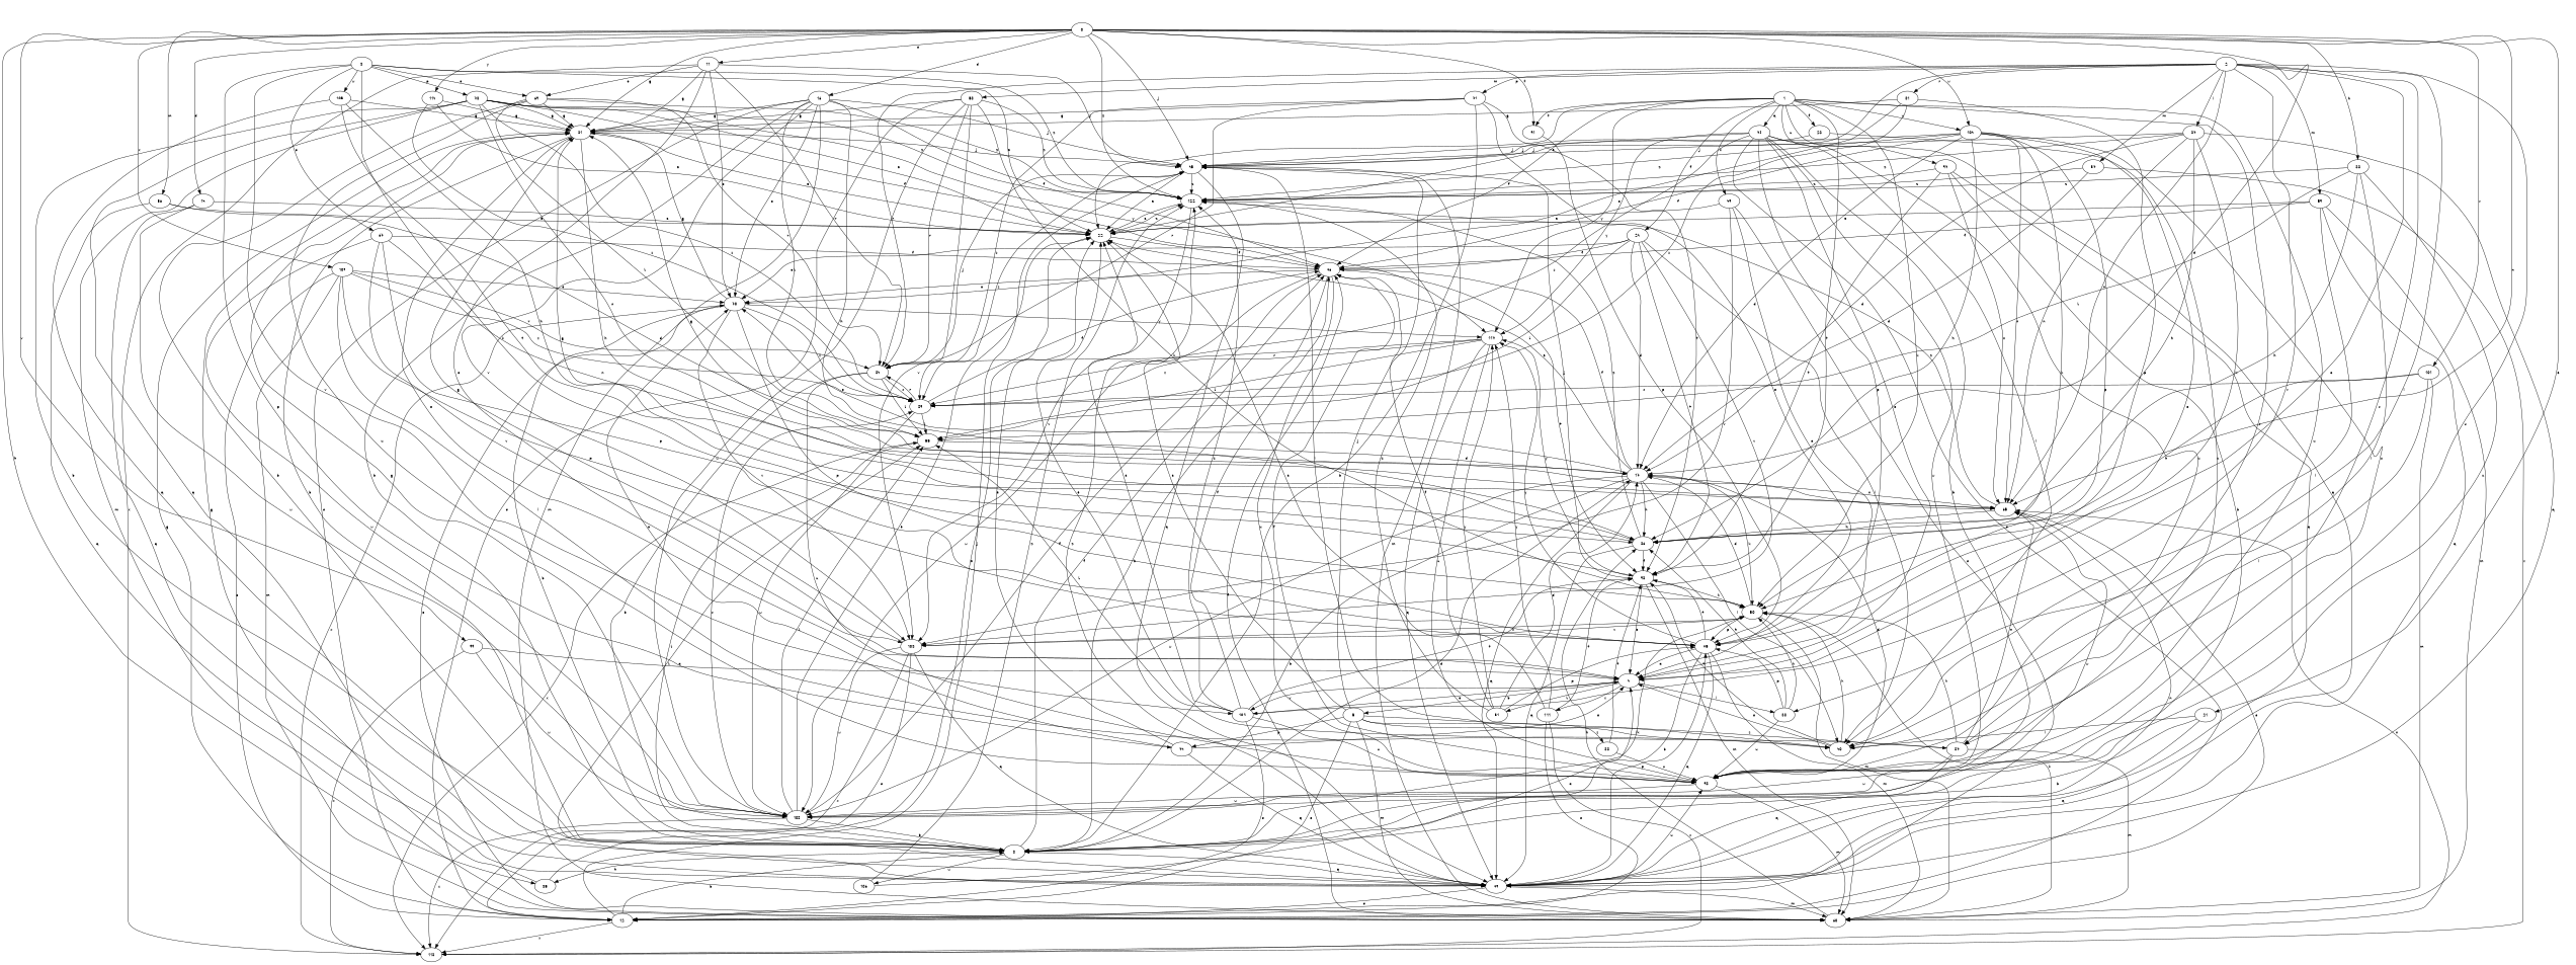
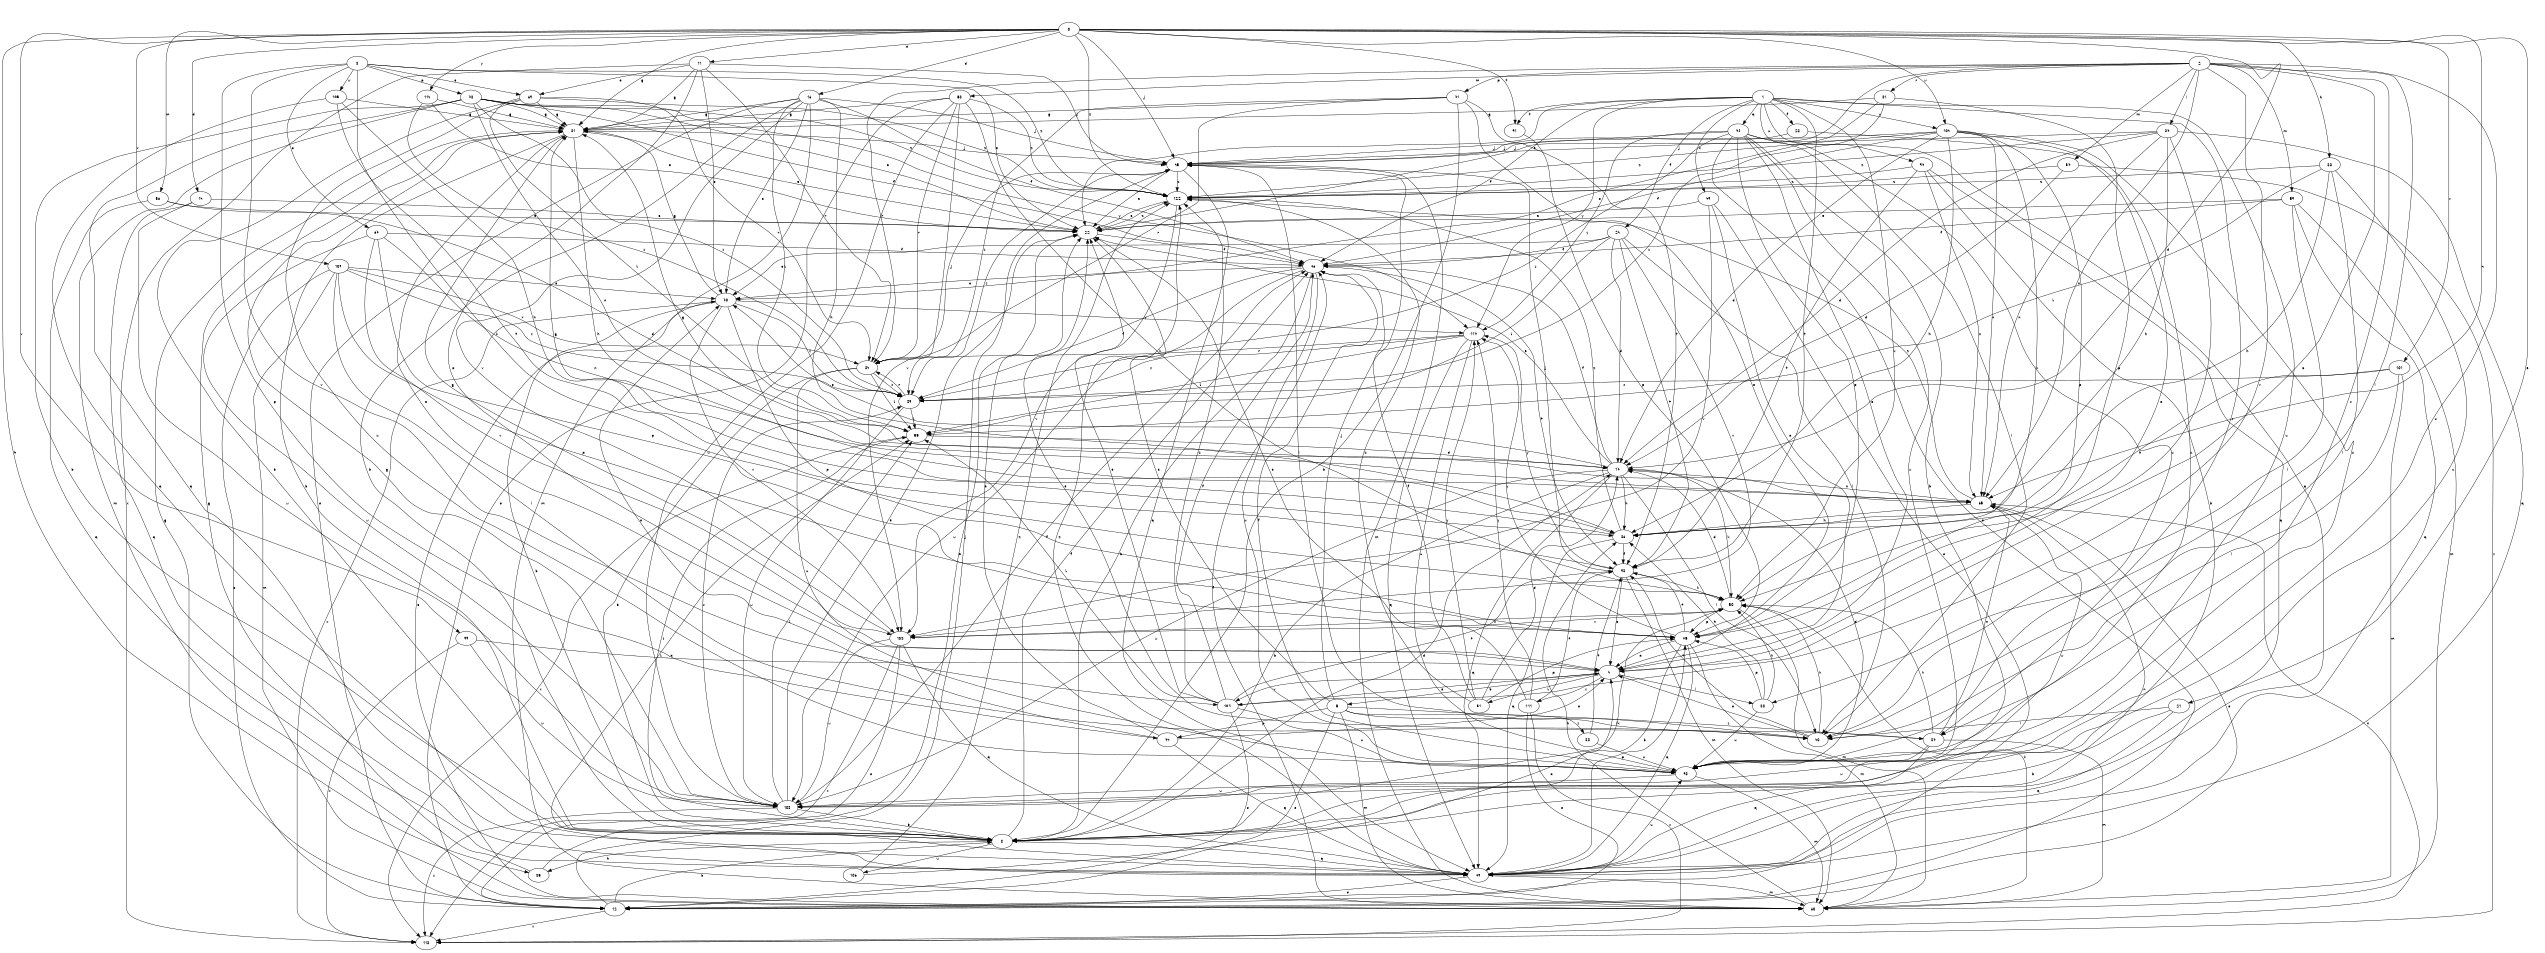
  strict digraph {
    fontname="Patrick Hand"
    node [fontname="Patrick Hand"]
    edge [fontname="Patrick Hand"]
    0
    11
    14
    16
    17
    21
    31
    33
    35
    45
    56
    65
    91
    99
    101
    104
    109
    114
    122
    4
    84
    69
    70
    113
    22
    79
    108
    n28 [label=76]
    12
    60
    8
    55
    36
    103
    50
    40
    98
    89
    75
    1
    23
    24
    49
    78
    87
    93
    97
    117
    2
    37
    38
    57
    58
    59
    71
    81
    102
    5
    51
    111
    3
    67
    73
    74
    105
    88
    106
    0 -> 11 [label=c]
    0 -> 14 [label=d]
    0 -> 16 [label=d]
    0 -> 17 [label=d]
    0 -> 21 [label=e]
    0 -> 31 [label=g]
    0 -> 33 [label=h]
    0 -> 35 [label=h]
    0 -> 45 [label=j]
    0 -> 56 [label=m]
    0 -> 65 [label=n]
    0 -> 91 [label=t]
    0 -> 99 [label=v]
    0 -> 101 [label=v]
    0 -> 104 [label=w]
    0 -> 109 [label=x]
    0 -> 114 [label=y]
    0 -> 122 [label=z]
    11 -> 31 [label=g]
    11 -> 45 [label=j]
    11 -> 4 [label=a]
    11 -> 84 [label=r]
    11 -> 69 [label=o]
    11 -> 70 [label=o]
    11 -> 113 [label=x]
    14 -> 22 [label=e]
    14 -> 79 [label=q]
    14 -> 108 [label=w]
    16 -> 31 [label=g]
    16 -> 45 [label=j]
    16 -> 70 [label=o]
    16 -> n28 [label=f]
    16 -> 12 [label=c]
    16 -> 60 [label=m]
    16 -> 8 [label=b]
    16 -> 55 [label=l]
    16 -> 36 [label=h]
    16 -> 103 [label=v]
    17 -> 65 [label=n]
    17 -> 70 [label=o]
    17 -> 22 [label=e]
    17 -> 79 [label=q]
    17 -> 108 [label=w]
    17 -> n28 [label=f]
    17 -> 8 [label=b]
    17 -> 36 [label=h]
    17 -> 50 [label=k]
    17 -> 40 [label=i]
    21 -> 79 [label=q]
    21 -> 8 [label=b]
    21 -> 40 [label=i]
    31 -> 45 [label=j]
    31 -> 4 [label=a]
    31 -> 22 [label=e]
    31 -> 8 [label=b]
    31 -> 36 [label=h]
    33 -> 122 [label=z]
    33 -> 55 [label=l]
    33 -> 36 [label=h]
    33 -> 40 [label=i]
    33 -> 98 [label=u]
    35 -> 31 [label=g]
    35 -> 22 [label=e]
    45 -> 122 [label=z]
    45 -> 22 [label=e]
    45 -> 79 [label=q]
    45 -> 60 [label=m]
    45 -> 40 [label=i]
    45 -> 89 [label=s]
    56 -> 17 [label=d]
    56 -> 22 [label=e]
    56 -> 79 [label=q]
    65 -> 31 [label=g]
    65 -> 122 [label=z]
    65 -> 108 [label=w]
    65 -> 12 [label=c]
    65 -> 36 [label=h]
    91 -> 75 [label=p]
    99 -> 4 [label=a]
    99 -> 113 [label=x]
    99 -> 108 [label=w]
    101 -> 60 [label=m]
    101 -> 36 [label=h]
    101 -> 40 [label=i]
    101 -> 89 [label=s]
    104 -> 17 [label=d]
    104 -> 45 [label=j]
    104 -> 65 [label=n]
    104 -> 122 [label=z]
    104 -> 4 [label=a]
    104 -> n28 [label=f]
    104 -> 36 [label=h]
    104 -> 50 [label=k]
    104 -> 98 [label=u]
    104 -> 75 [label=p]
    109 -> 84 [label=r]
    109 -> 70 [label=o]
    109 -> 12 [label=c]
    109 -> 60 [label=m]
    109 -> 40 [label=i]
    109 -> 89 [label=s]
    109 -> 75 [label=p]
    114 -> 31 [label=g]
    114 -> 22 [label=e]
    114 -> 89 [label=s]
    122 -> 22 [label=e]
    122 -> 103 [label=v]
    4 -> 38 [label=i]
    4 -> 102 [label=v]
    4 -> 5 [label=b]
    4 -> 51 [label=l]
    4 -> 111 [label=x]
    84 -> 45 [label=j]
    84 -> 8 [label=b]
    84 -> 55 [label=l]
    84 -> 98 [label=u]
    84 -> 89 [label=s]
    69 -> 31 [label=g]
    69 -> 122 [label=z]
    69 -> 84 [label=r]
    69 -> 8 [label=b]
    69 -> 55 [label=l]
    69 -> 98 [label=u]
    70 -> 31 [label=g]
    70 -> 113 [label=x]
    70 -> 8 [label=b]
    70 -> 103 [label=v]
    70 -> 89 [label=s]
    70 -> 75 [label=p]
    70 -> 117 [label=y]
    113 -> 65 [label=n]
    22 -> 122 [label=z]
    22 -> n28 [label=f]
    79 -> 65 [label=n]
    79 -> 122 [label=z]
    79 -> 12 [label=c]
    79 -> 60 [label=m]
    79 -> 55 [label=l]
    79 -> 98 [label=u]
    79 -> 75 [label=p]
    108 -> 31 [label=g]
    108 -> 113 [label=x]
    108 -> 22 [label=e]
    108 -> n28 [label=f]
    108 -> 8 [label=b]
    108 -> 55 [label=l]
    108 -> 89 [label=s]
    n28 -> 70 [label=o]
    n28 -> 108 [label=w]
    n28 -> 8 [label=b]
    n28 -> 98 [label=u]
    n28 -> 93 [label=t]
    12 -> 31 [label=g]
    12 -> 45 [label=j]
    12 -> 113 [label=x]
    12 -> 8 [label=b]
    60 -> 70 [label=o]
    60 -> n28 [label=f]
    60 -> 36 [label=h]
    60 -> 50 [label=k]
    8 -> 17 [label=d]
    8 -> 35 [label=h]
    8 -> 79 [label=q]
    8 -> n28 [label=f]
    8 -> 55 [label=l]
    8 -> 50 [label=k]
    8 -> 106 [label=w]
    55 -> 17 [label=d]
    55 -> 113 [label=x]
    36 -> 31 [label=g]
    36 -> 122 [label=z]
    36 -> 79 [label=q]
    36 -> 93 [label=f]
    103 -> 31 [label=g]
    103 -> 113 [label=x]
    103 -> 79 [label=q]
    103 -> 108 [label=w]
    103 -> 12 [label=c]
    103 -> 50 [label=k]
    50 -> 17 [label=d]
    50 -> 60 [label=m]
    50 -> 103 [label=v]
    50 -> 75 [label=p]
    40 -> 4 [label=a]
    40 -> 50 [label=k]
    40 -> 93 [label=t]
    98 -> 17 [label=d]
    98 -> 108 [label=w]
    98 -> n28 [label=f]
    98 -> 60 [label=m]
    89 -> 84 [label=r]
    89 -> 108 [label=w]
-   89 -> n28 [label=f]
+   n28 -> 89 [label=f]
    89 -> 55 [label=l]
    75 -> 4 [label=a]
    75 -> 79 [label=q]
    75 -> 60 [label=m]
    75 -> 8 [label=b]
    75 -> 93 [label=t]
    75 -> 117 [label=y]
    1 -> 91 [label=t]
    1 -> 104 [label=w]
    1 -> 22 [label=e]
    1 -> 79 [label=q]
    1 -> n28 [label=f]
    1 -> 50 [label=k]
    1 -> 98 [label=u]
    1 -> 23 [label=f]
    1 -> 24 [label=f]
    1 -> 49 [label=k]
    1 -> 78 [label=q]
    1 -> 87 [label=s]
    1 -> 93 [label=t]
    1 -> 97 [label=u]
    1 -> 117 [label=y]
    23 -> 45 [label=j]
    23 -> 98 [label=u]
    24 -> 17 [label=d]
    24 -> 70 [label=o]
    24 -> n28 [label=f]
    24 -> 55 [label=l]
    24 -> 103 [label=v]
    24 -> 40 [label=i]
    24 -> 93 [label=t]
    49 -> 4 [label=a]
    49 -> 22 [label=e]
    49 -> 12 [label=c]
    49 -> 103 [label=v]
    78 -> 45 [label=j]
    78 -> 4 [label=a]
    78 -> 108 [label=w]
    78 -> 12 [label=c]
    78 -> 8 [label=b]
    78 -> 40 [label=i]
    78 -> 98 [label=u]
    78 -> 89 [label=s]
    78 -> 75 [label=p]
    78 -> 117 [label=y]
    87 -> 65 [label=n]
    87 -> 22 [label=e]
    87 -> 79 [label=q]
    87 -> 108 [label=w]
    87 -> 60 [label=m]
    87 -> 50 [label=k]
    93 -> 45 [label=j]
    93 -> 4 [label=a]
    93 -> 60 [label=m]
    93 -> 50 [label=k]
    93 -> 117 [label=y]
    97 -> 65 [label=n]
    97 -> 122 [label=z]
    97 -> 79 [label=q]
    97 -> 8 [label=b]
    97 -> 93 [label=t]
    117 -> 84 [label=r]
    117 -> 79 [label=q]
    117 -> 55 [label=l]
    117 -> 98 [label=u]
    117 -> 89 [label=s]
    2 -> 65 [label=n]
    2 -> 4 [label=a]
    2 -> 84 [label=r]
    2 -> 22 [label=e]
    2 -> 98 [label=u]
    2 -> 87 [label=s]
    2 -> 37 [label=i]
    2 -> 38 [label=i]
    2 -> 57 [label=m]
    2 -> 58 [label=m]
    2 -> 59 [label=m]
    2 -> 71 [label=p]
    2 -> 81 [label=r]
    2 -> 102 [label=v]
    37 -> 17 [label=d]
    37 -> 45 [label=j]
    37 -> 65 [label=n]
    37 -> 122 [label=z]
    37 -> 79 [label=q]
    37 -> 36 [label=h]
    37 -> 50 [label=k]
    38 -> 36 [label=h]
    38 -> 50 [label=k]
    38 -> 98 [label=u]
    38 -> 75 [label=p]
    57 -> 17 [label=d]
    57 -> 122 [label=z]
    57 -> 113 [label=x]
    58 -> 31 [label=g]
    58 -> 122 [label=z]
    58 -> 84 [label=r]
    58 -> 108 [label=w]
    58 -> 12 [label=c]
    58 -> 103 [label=v]
    58 -> 50 [label=k]
    59 -> 22 [label=e]
    59 -> 79 [label=q]
    59 -> n28 [label=f]
    59 -> 60 [label=m]
    59 -> 40 [label=i]
    71 -> 31 [label=g]
    71 -> 4 [label=a]
    71 -> 84 [label=r]
    71 -> 8 [label=b]
    71 -> 89 [label=s]
    71 -> 93 [label=t]
    81 -> 31 [label=g]
    81 -> 70 [label=o]
    81 -> 89 [label=s]
    81 -> 75 [label=p]
    102 -> 122 [label=z]
    102 -> 4 [label=a]
    102 -> 22 [label=e]
    102 -> n28 [label=f]
    102 -> 12 [label=c]
    102 -> 55 [label=l]
    102 -> 98 [label=u]
    102 -> 93 [label=t]
    5 -> 45 [label=j]
    5 -> 22 [label=e]
    5 -> 12 [label=c]
    5 -> 60 [label=m]
    5 -> 40 [label=i]
    5 -> 87 [label=s]
    5 -> 74 [label=p]
    5 -> 88 [label=s]
    51 -> 17 [label=d]
    51 -> 122 [label=z]
    51 -> n28 [label=f]
    51 -> 75 [label=p]
    51 -> 117 [label=y]
    111 -> 113 [label=x]
    111 -> 22 [label=e]
    111 -> 12 [label=c]
    111 -> 93 [label=t]
    111 -> 117 [label=y]
    3 -> 122 [label=z]
    3 -> 69 [label=o]
    3 -> 22 [label=e]
    3 -> 50 [label=k]
    3 -> 102 [label=v]
    3 -> 67 [label=o]
    3 -> 73 [label=p]
    3 -> 74 [label=p]
    3 -> 105 [label=w]
    67 -> 65 [label=n]
    67 -> 108 [label=w]
    67 -> n28 [label=f]
    67 -> 103 [label=v]
    67 -> 75 [label=p]
    73 -> 31 [label=g]
    73 -> 65 [label=n]
    73 -> 122 [label=z]
    73 -> 22 [label=e]
    73 -> 79 [label=q]
    73 -> n28 [label=f]
    73 -> 60 [label=m]
    73 -> 8 [label=b]
    73 -> 89 [label=s]
    73 -> 117 [label=y]
    74 -> 4 [label=a]
    74 -> 70 [label=o]
    74 -> 22 [label=e]
    74 -> 79 [label=q]
    105 -> 31 [label=g]
    105 -> 79 [label=q]
    105 -> 36 [label=h]
    105 -> 93 [label=t]
    88 -> 98 [label=u]
    88 -> 93 [label=t]
    106 -> 122 [label=z]
    106 -> 4 [label=a]
  }
